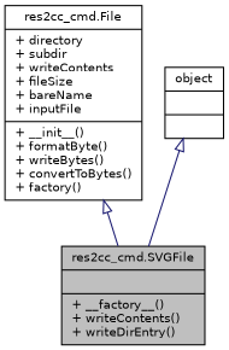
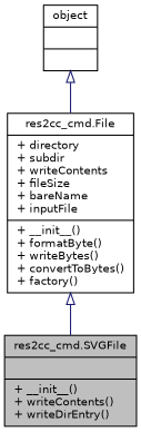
  digraph {
    node [color=black fillcolor=white fontname=Helvetica fontsize=10 shape=record style=filled]
    edge [arrowtail=onormal color=midnightblue dir=back fontname=Helvetica fontsize=10 labelfontname=Helvetica labelfontsize=10 style=solid]
-   n1 [fillcolor=grey75 fontcolor=black height=0.2 label="{res2cc_cmd.SVGFile\n||+ __factory__()\l+ writeContents()\l+ writeDirEntry()\l}" width=0.4]
+   n1 [fillcolor=grey75 fontcolor=black height=0.2 label="{res2cc_cmd.SVGFile\n||+ __init__()\l+ writeContents()\l+ writeDirEntry()\l}" width=0.4]
    n2 [height=0.2 label="{res2cc_cmd.File\n|+ directory\l+ subdir\l+ writeContents\l+ fileSize\l+ bareName\l+ inputFile\l|+ __init__()\l+ formatByte()\l+ writeBytes()\l+ convertToBytes()\l+ factory()\l}" width=0.4]
    n3 [height=0.2 label="{object\n||}" width=0.4]
    n2 -> n1
-   n3 -> n1
+   n3 -> n2
  }
